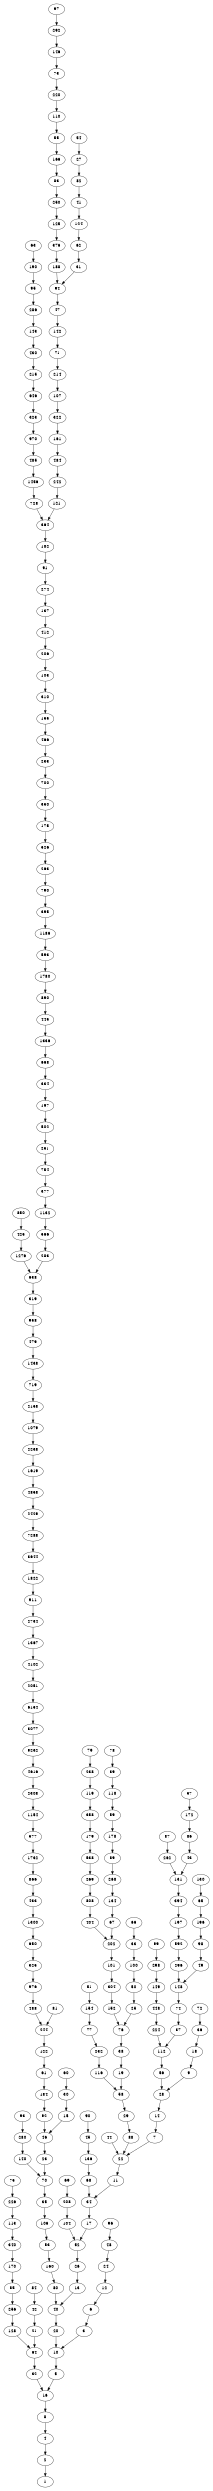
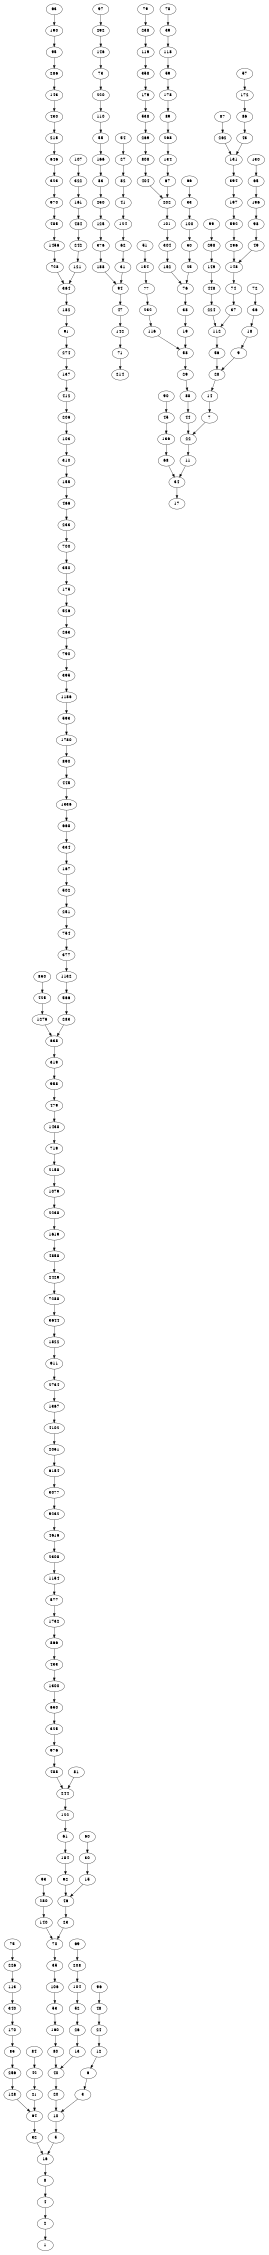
  digraph {
    2
    1
    4
    8
    16
    32
    64
    128
    256
    85
    170
    340
    113
    226
    75
    21
    42
    84
    5
    10
    20
    40
    80
    160
    53
    106
    35
    70
    140
    280
    93
    23
    46
    92
    184
    61
    122
    244
    488
    976
    325
    650
    1300
    433
    866
    1732
    577
    1154
    2308
    4616
    9232
    3077
    6154
    2051
    4102
    1367
    2734
    911
    1822
    3644
    7288
    2429
    4858
    1619
    n65 [label=2238]
    1079
    2158
    719
    1438
    479
    958
    319
    638
    1276
    425
    850
    283
    566
    1132
    377
    754
    251
    502
    167
    334
    668
    1336
    445
    890
    1780
    593
    1186
    395
    790
    263
    526
    175
    350
    700
    233
    466
    155
    310
    103
    206
    412
    137
    274
    91
    182
    364
    728
    1456
    485
    970
    323
    646
    215
    430
    143
    286
    95
    190
    63
    121
    242
    484
    161
    322
    107
    214
    71
    142
    47
    94
    188
    376
    125
    250
    83
    166
    55
    110
    220
    73
    146
    292
    97
    31
    62
    124
    41
    82
    27
    54
    81
    15
    30
    60
    13
    26
    52
    104
    208
    69
    17
    34
    68
    136
    45
    90
    11
    22
    44
    88
    29
    58
    116
    232
    77
    154
    51
    19
    38
    76
    152
    304
    101
    202
    404
    808
    269
    538
    179
    358
    119
    238
    79
    67
    134
    268
    89
    178
    59
    118
    39
    78
    25
    50
    100
    33
    66
    7
    14
    28
    56
    112
    224
    448
    149
    298
    99
    37
    74
    148
    296
    592
    197
    394
    131
    262
    87
    49
    98
    196
    65
    130
    43
    86
    172
    57
    9
    18
    36
    72
    3
    6
    12
    24
    48
    96
    2 -> 1
    4 -> 2
    8 -> 4
    16 -> 8
    32 -> 16
    64 -> 32
    128 -> 64
    256 -> 128
    85 -> 256
    170 -> 85
    340 -> 170
    113 -> 340
    226 -> 113
    75 -> 226
    21 -> 64
    42 -> 21
    84 -> 42
    5 -> 16
    10 -> 5
    20 -> 10
    40 -> 20
    80 -> 40
    160 -> 80
    53 -> 160
    106 -> 53
    35 -> 106
    70 -> 35
    140 -> 70
    280 -> 140
    93 -> 280
    23 -> 70
    46 -> 23
    92 -> 46
    184 -> 92
    61 -> 184
    122 -> 61
    244 -> 122
    488 -> 244
    976 -> 488
    325 -> 976
    650 -> 325
    1300 -> 650
    433 -> 1300
    866 -> 433
    1732 -> 866
    577 -> 1732
    1154 -> 577
    2308 -> 1154
    4616 -> 2308
    9232 -> 4616
    3077 -> 9232
    6154 -> 3077
    2051 -> 6154
    4102 -> 2051
    1367 -> 4102
    2734 -> 1367
    911 -> 2734
    1822 -> 911
    3644 -> 1822
    7288 -> 3644
    2429 -> 7288
    4858 -> 2429
    1619 -> 4858
    n65 -> 1619
    1079 -> n65
    2158 -> 1079
    719 -> 2158
    1438 -> 719
    479 -> 1438
    958 -> 479
    319 -> 958
    638 -> 319
    1276 -> 638
    425 -> 1276
    850 -> 425
    283 -> 638
    566 -> 283
    1132 -> 566
    377 -> 1132
    754 -> 377
    251 -> 754
    502 -> 251
    167 -> 502
    334 -> 167
    668 -> 334
    1336 -> 668
    445 -> 1336
    890 -> 445
    1780 -> 890
    593 -> 1780
    1186 -> 593
    395 -> 1186
    790 -> 395
    263 -> 790
    526 -> 263
    175 -> 526
    350 -> 175
    700 -> 350
    233 -> 700
    466 -> 233
    155 -> 466
    310 -> 155
    103 -> 310
    206 -> 103
    412 -> 206
    137 -> 412
    274 -> 137
    91 -> 274
    182 -> 91
    364 -> 182
    728 -> 364
    1456 -> 728
    485 -> 1456
    970 -> 485
    323 -> 970
    646 -> 323
    215 -> 646
    430 -> 215
    143 -> 430
    286 -> 143
    95 -> 286
    190 -> 95
    63 -> 190
    121 -> 364
    242 -> 121
    484 -> 242
    161 -> 484
    322 -> 161
    107 -> 322
-   214 -> 107
    71 -> 214
    142 -> 71
    47 -> 142
    94 -> 47
    188 -> 94
    376 -> 188
    125 -> 376
    250 -> 125
    83 -> 250
    166 -> 83
    55 -> 166
    110 -> 55
    220 -> 110
    73 -> 220
    146 -> 73
    292 -> 146
    97 -> 292
    31 -> 94
    62 -> 31
    124 -> 62
    41 -> 124
    82 -> 41
    27 -> 82
    54 -> 27
    81 -> 244
    15 -> 46
    30 -> 15
    60 -> 30
    13 -> 40
    26 -> 13
    52 -> 26
    104 -> 52
    208 -> 104
    69 -> 208
-   17 -> 52
    34 -> 17
    68 -> 34
    136 -> 68
    45 -> 136
    90 -> 45
    11 -> 34
    22 -> 11
    44 -> 22
-   88 -> 22
+   88 -> 44
    29 -> 88
    58 -> 29
    116 -> 58
    232 -> 116
    77 -> 232
    154 -> 77
    51 -> 154
    19 -> 58
    38 -> 19
    76 -> 38
    152 -> 76
    304 -> 152
    101 -> 304
    202 -> 101
    404 -> 202
    808 -> 404
    269 -> 808
    538 -> 269
    179 -> 538
    358 -> 179
    119 -> 358
    238 -> 119
    79 -> 238
    67 -> 202
    134 -> 67
    268 -> 134
    89 -> 268
    178 -> 89
    59 -> 178
    118 -> 59
    39 -> 118
    78 -> 39
    25 -> 76
    50 -> 25
    100 -> 50
    33 -> 100
    66 -> 33
    7 -> 22
    14 -> 7
    28 -> 14
    56 -> 28
    112 -> 56
    224 -> 112
    448 -> 224
    149 -> 448
    298 -> 149
    99 -> 298
    37 -> 112
    74 -> 37
    148 -> 74
    296 -> 148
    592 -> 296
    197 -> 592
    394 -> 197
    131 -> 394
    262 -> 131
    87 -> 262
    49 -> 148
    98 -> 49
    196 -> 98
    65 -> 196
    130 -> 65
    43 -> 131
    86 -> 43
    172 -> 86
    57 -> 172
    9 -> 28
    18 -> 9
    36 -> 18
    72 -> 36
    3 -> 10
    6 -> 3
    12 -> 6
    24 -> 12
    48 -> 24
    96 -> 48
  }
